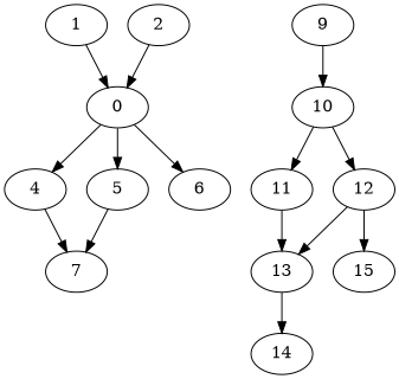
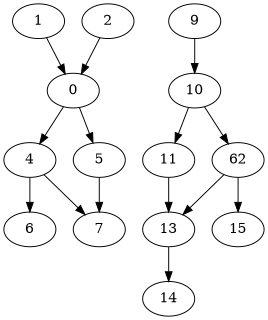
  digraph {
    node [alpha=0.06]
    1 [alpha=0.07 expect_size=17611776]
    n2 [alpha=0.02 expect_size=31276032 label=0]
    4 [alpha=0.04 expect_size=52062208]
    5 [alpha=0.12 expect_size=46510080]
    6 [alpha=0.16 expect_size=11335680]
    7 [alpha=0.08 expect_size=16892928]
    2 [alpha=0.11 expect_size=35602432]
    9 [expect_size=42508288]
    10 [alpha=0.07 expect_size=35808256]
    11 [alpha=0.08 expect_size=50492416]
-   12 [alpha=0.00 expect_size=20124672]
+   12 [alpha=0.00 expect_size=20124672 label=62]
    13 [expect_size=46348288]
    15 [alpha=0.19 expect_size=13004800]
    14 [expect_size=49972224]
    1 -> n2
    n2 -> 4
    n2 -> 5
-   n2 -> 6
+   4 -> 6
    4 -> 7
    5 -> 7
    2 -> n2
    9 -> 10
    10 -> 11
    10 -> 12
    11 -> 13
    12 -> 13
    12 -> 15
    13 -> 14
  }
